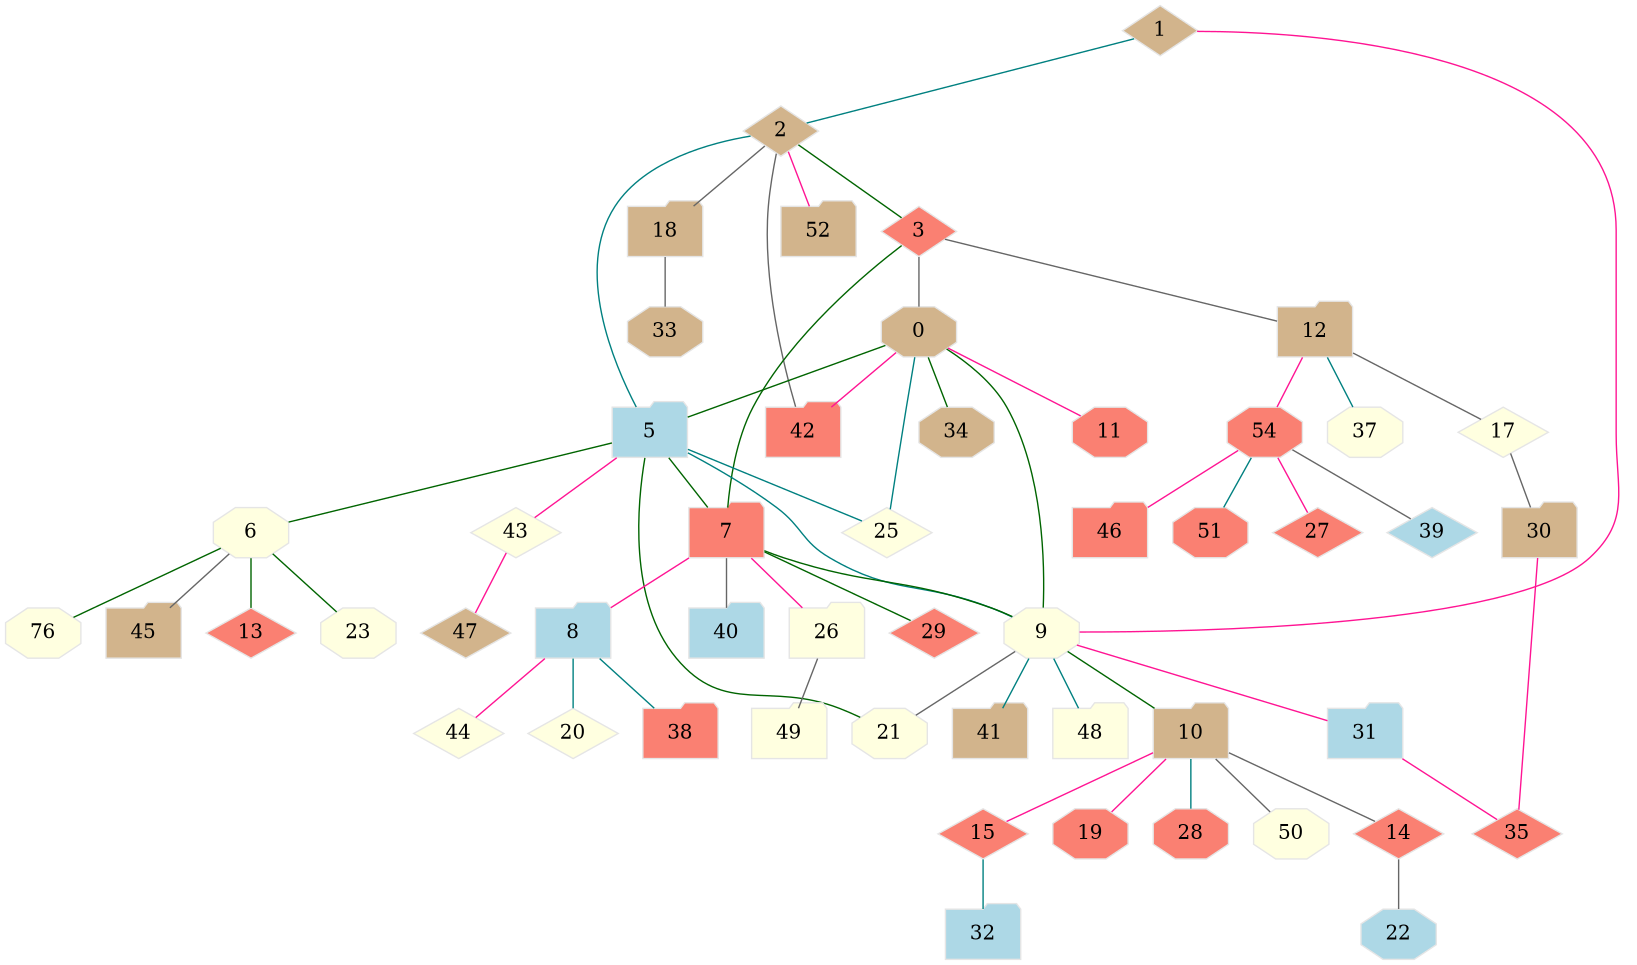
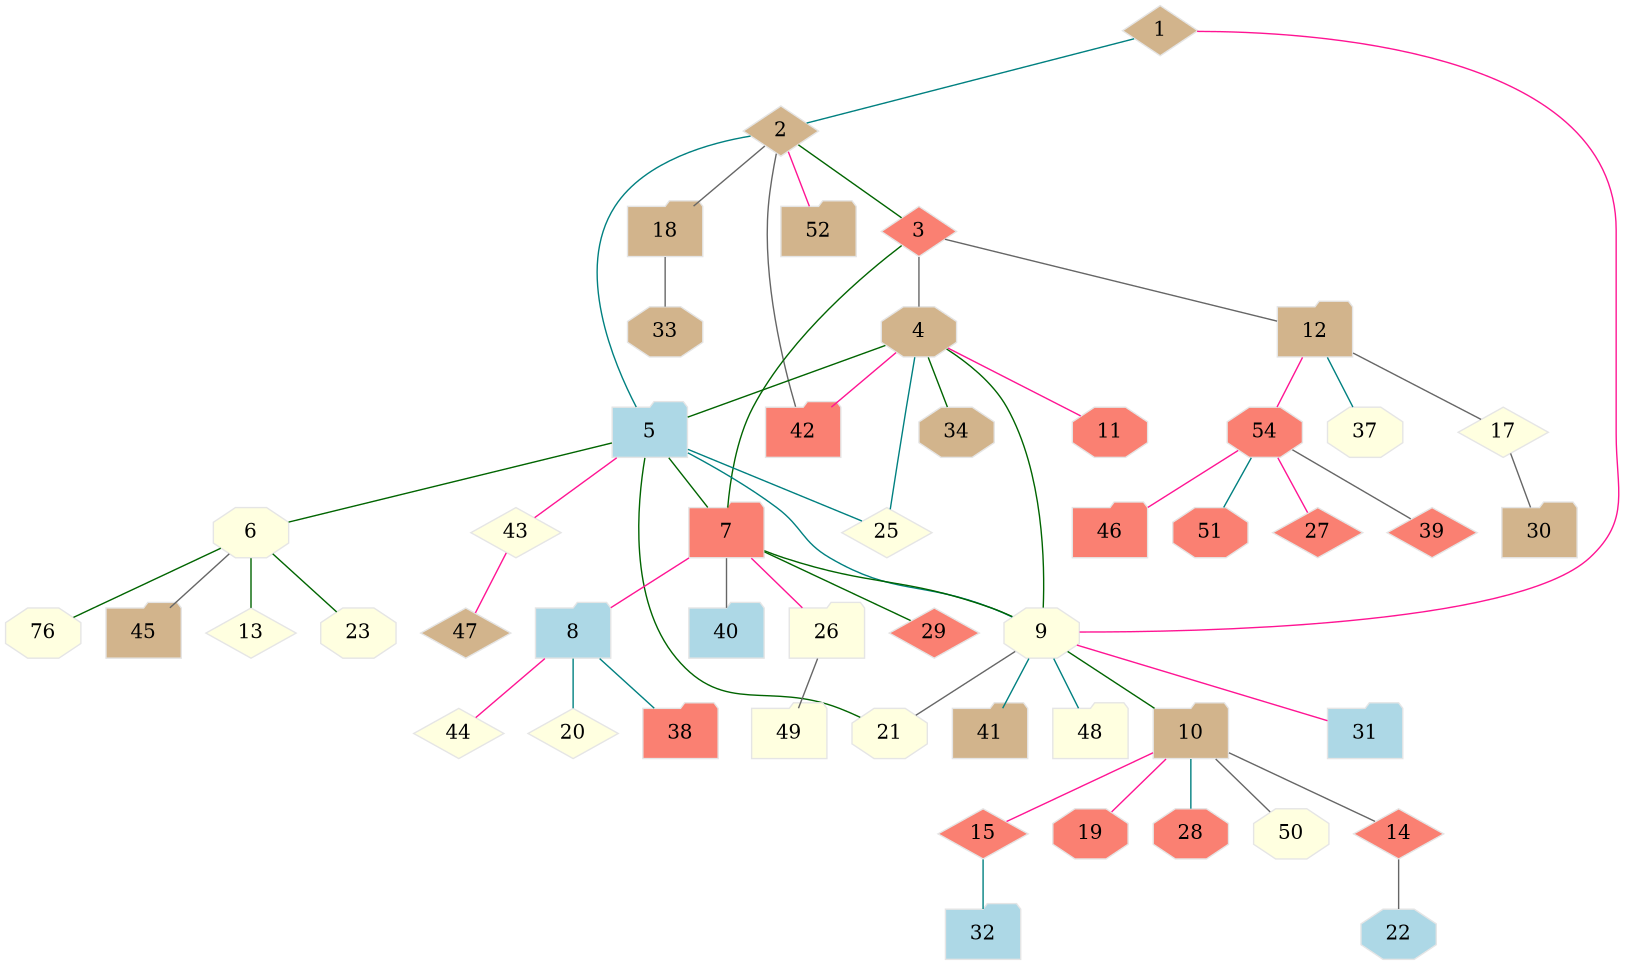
  graph {
    node [color=gray90 fillcolor=lightyellow shape=folder style=filled]
    edge [color=deeppink]
    1 [fillcolor=tan shape=diamond]
    2 [fillcolor=tan shape=diamond]
    9 [shape=octagon]
    3 [fillcolor=salmon shape=diamond]
    5 [fillcolor=lightblue]
    18 [fillcolor=tan]
    42 [fillcolor=salmon]
    52 [fillcolor=tan]
    21 [shape=octagon]
    10 [fillcolor=tan]
    31 [fillcolor=lightblue]
    41 [fillcolor=tan]
    48
-   4 [fillcolor=tan shape=octagon label=0]
+   4 [fillcolor=tan shape=octagon]
    7 [fillcolor=salmon]
    12 [fillcolor=tan]
    25 [shape=diamond]
    6 [shape=octagon]
    43 [shape=diamond]
    8 [fillcolor=lightblue]
    20 [shape=diamond]
    38 [fillcolor=salmon]
    44 [shape=diamond]
    33 [fillcolor=tan shape=octagon]
    11 [fillcolor=salmon shape=octagon]
    34 [fillcolor=tan shape=octagon]
    26
    29 [fillcolor=salmon shape=diamond]
    40 [fillcolor=lightblue]
    17 [shape=diamond]
    n31 [fillcolor=salmon label=54 shape=octagon]
    37 [shape=octagon]
-   13 [fillcolor=salmon shape=diamond]
+   13 [shape=diamond]
    23 [shape=octagon]
    n35 [label=76 shape=octagon]
    45 [fillcolor=tan]
    47 [fillcolor=tan shape=diamond]
    49
    14 [fillcolor=salmon shape=diamond]
    15 [fillcolor=salmon shape=diamond]
    19 [fillcolor=salmon shape=octagon]
    28 [fillcolor=salmon shape=octagon]
    50 [shape=octagon]
-   35 [fillcolor=salmon shape=diamond]
    22 [fillcolor=lightblue shape=octagon]
    32 [fillcolor=lightblue]
    30 [fillcolor=tan]
    27 [fillcolor=salmon shape=diamond]
-   39 [fillcolor=lightblue shape=diamond]
+   39 [fillcolor=salmon shape=diamond]
    46 [fillcolor=salmon]
    51 [fillcolor=salmon shape=octagon]
    1 -- 2 [color=teal]
    1 -- 9
    2 -- 3 [color=darkgreen]
    2 -- 5 [color=teal]
    2 -- 18 [color=gray40]
    2 -- 42 [color=gray40]
    2 -- 52
    9 -- 21 [color=gray40]
    9 -- 10 [color=darkgreen]
    9 -- 31
    9 -- 41 [color=teal]
    9 -- 48 [color=teal]
    3 -- 4 [color=gray40]
    3 -- 7 [color=darkgreen]
    3 -- 12 [color=gray40]
    5 -- 9 [color=teal]
    5 -- 21 [color=darkgreen]
    5 -- 7 [color=darkgreen]
    5 -- 25 [color=teal]
    5 -- 6 [color=darkgreen]
    5 -- 43
    18 -- 33 [color=gray40]
    10 -- 14 [color=gray40]
    10 -- 15
    10 -- 19
    10 -- 28 [color=teal]
    10 -- 50 [color=gray40]
-   31 -- 35
    4 -- 9 [color=darkgreen]
    4 -- 5 [color=darkgreen]
    4 -- 42
    4 -- 25 [color=teal]
    4 -- 11
    4 -- 34 [color=darkgreen]
    7 -- 9 [color=darkgreen]
    7 -- 8
    7 -- 26
    7 -- 29 [color=darkgreen]
    7 -- 40 [color=gray40]
    12 -- 17 [color=gray40]
    12 -- n31
    12 -- 37 [color=teal]
    6 -- 13 [color=darkgreen]
    6 -- 23 [color=darkgreen]
    6 -- n35 [color=darkgreen]
    6 -- 45 [color=gray40]
    43 -- 47
    8 -- 20 [color=teal]
    8 -- 38 [color=teal]
    8 -- 44
    26 -- 49 [color=gray40]
    17 -- 30 [color=gray40]
    n31 -- 27
    n31 -- 39 [color=gray40]
    n31 -- 46
    n31 -- 51 [color=teal]
    14 -- 22 [color=gray40]
    15 -- 32 [color=teal]
-   30 -- 35
  }
